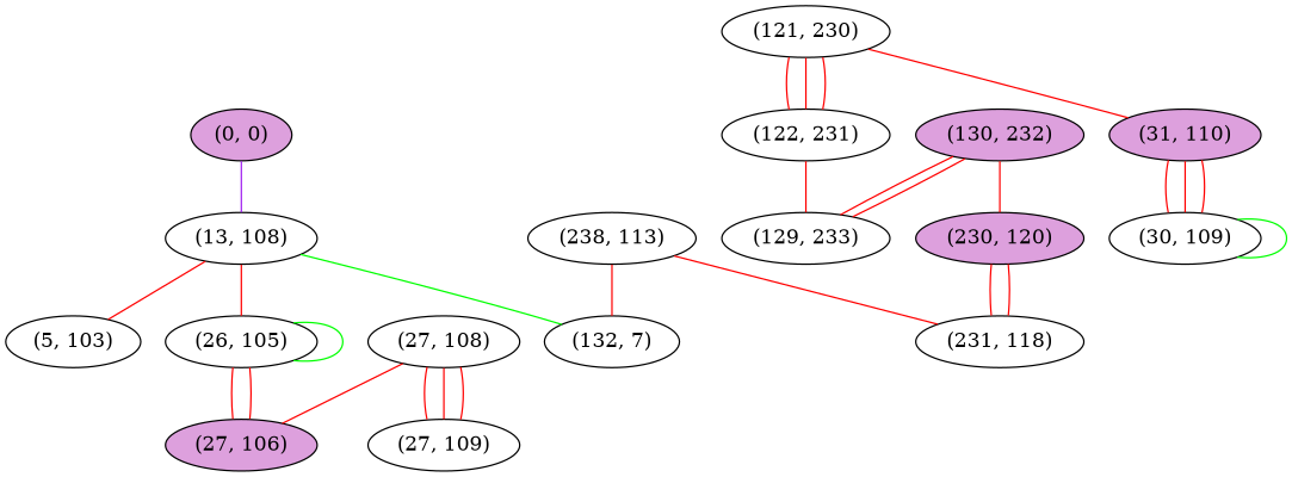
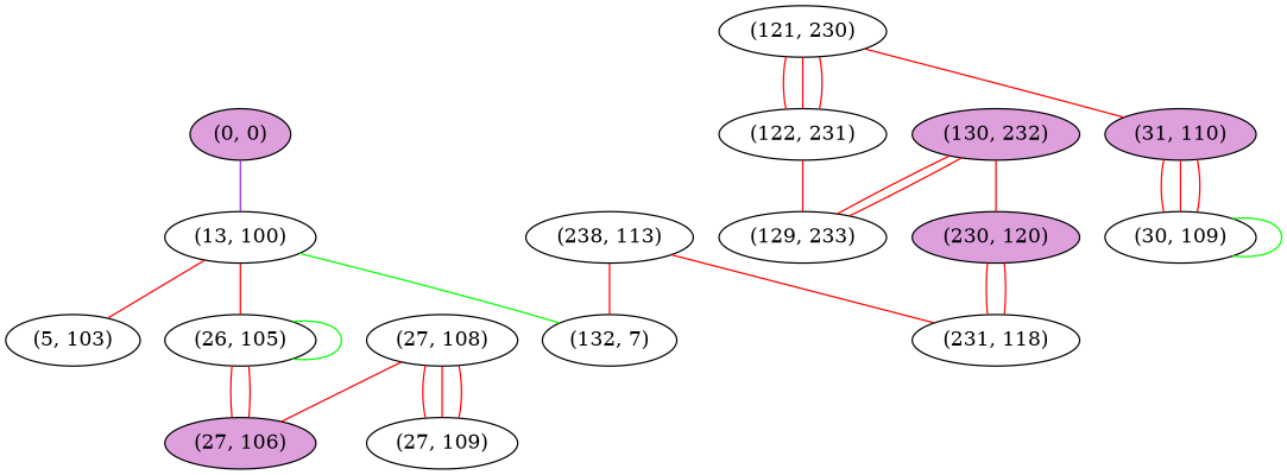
  graph {
    node [fillcolor=white style=filled]
    edge [color=red weight=1]
    "(238, 113)"
    "(132, 7)"
    "(231, 118)"
    "(0, 0)" [fillcolor=plum]
-   "(13, 100)" [label="(13, 108)"]
+   "(13, 100)"
    "(5, 103)"
    "(26, 105)"
    "(121, 230)"
    "(122, 231)"
    "(31, 110)" [fillcolor=plum]
    "(129, 233)"
    "(30, 109)"
    "(130, 232)" [fillcolor=plum]
    "(230, 120)" [fillcolor=plum]
    "(27, 106)" [fillcolor=plum]
    "(27, 108)"
    "(27, 109)"
    "(238, 113)" -- "(132, 7)"
    "(238, 113)" -- "(231, 118)"
    "(0, 0)" -- "(13, 100)" [color=purple weight=4]
    "(13, 100)" -- "(132, 7)" [color=green]
    "(13, 100)" -- "(5, 103)"
    "(13, 100)" -- "(26, 105)"
    "(26, 105)" -- "(26, 105)" [color=green weight=2]
    "(26, 105)" -- "(27, 106)"
    "(26, 105)" -- "(27, 106)"
    "(121, 230)" -- "(122, 231)"
    "(121, 230)" -- "(122, 231)"
    "(121, 230)" -- "(122, 231)"
    "(121, 230)" -- "(31, 110)"
    "(122, 231)" -- "(129, 233)"
    "(31, 110)" -- "(30, 109)"
    "(31, 110)" -- "(30, 109)"
    "(31, 110)" -- "(30, 109)"
    "(30, 109)" -- "(30, 109)" [color=green weight=2]
    "(130, 232)" -- "(129, 233)"
    "(130, 232)" -- "(129, 233)"
    "(130, 232)" -- "(230, 120)"
    "(230, 120)" -- "(231, 118)"
    "(230, 120)" -- "(231, 118)"
    "(27, 108)" -- "(27, 106)"
    "(27, 108)" -- "(27, 109)"
    "(27, 108)" -- "(27, 109)"
    "(27, 108)" -- "(27, 109)"
  }
